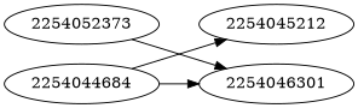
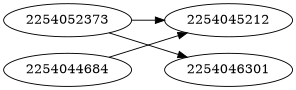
  strict digraph {
    rankdir=LR
    2254052373
    2254045212
    2254046301
    2254044684
+   2254052373 -> 2254045212
    2254052373 -> 2254046301
    2254044684 -> 2254045212
-   2254044684 -> 2254046301
  }
